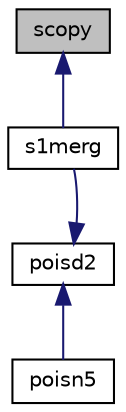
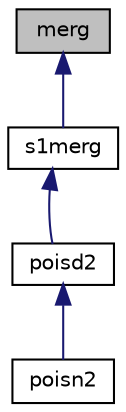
  digraph {
    rankdir=TB
    node [color=black fillcolor=white fontname=Helvetica fontsize=10 shape=record style=filled]
    edge [color=midnightblue dir=back fontname=Helvetica fontsize=10 labelfontname=Helvetica labelfontsize=10 style=solid]
-   n1 [fillcolor=grey75 fontcolor=black height=0.2 label=scopy width=0.4]
+   n1 [fillcolor=grey75 fontcolor=black height=0.2 label=merg width=0.4]
    n2 [height=0.2 label=s1merg width=0.4]
    n3 [height=0.2 label=poisd2 width=0.4]
-   n4 [height=0.2 label=poisn5 width=0.4]
+   n4 [height=0.2 label=poisn2 width=0.4]
    n1 -> n2
-   n3 -> n2
+   n2 -> n3
    n3 -> n4
  }
